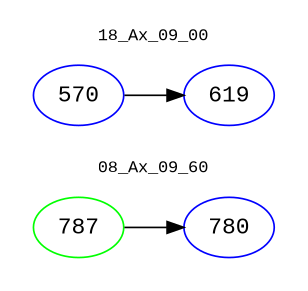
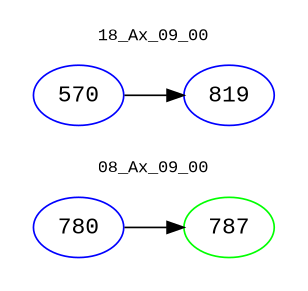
  digraph {
    fontname="Liberation Mono"
    rankdir=LR
    node [color=blue fontname="Liberation Mono"]
    edge [color=black fontname="Liberation Mono"]
    n1 [color=green label=787]
    n2 [label=780]
    n3 [label=570]
-   n4 [label=619]
+   n4 [label=819]
    subgraph cluster_1 {
      color=white
      fontsize=10
-     label="08_Ax_09_60"
+     label="08_Ax_09_00"
      n1
      n2
    }
    subgraph cluster_2 {
      color=white
      fontsize=10
      label="18_Ax_09_00"
      n3
      n4
    }
-   n1 -> n2
+   n2 -> n1
    n3 -> n4
  }
